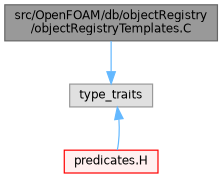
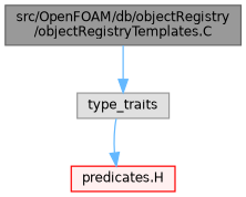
  digraph {
    node [fontname=Helvetica fontsize=10 shape=box style=filled]
    edge [color=steelblue1 fontname=Helvetica fontsize=10 labelfontname=Helvetica labelfontsize=10 style=solid]
    n1 [color=gray40 fillcolor=grey60 fontcolor=black height=0.2 label="src/OpenFOAM/db/objectRegistry\l/objectRegistryTemplates.C" width=0.4]
    n2 [color=grey60 fillcolor="#E0E0E0" height=0.2 label=type_traits width=0.4]
    n3 [color=red fillcolor="#FFF0F0" height=0.2 label="predicates.H" width=0.4]
    n1 -> n2
-   n3 -> n2
+   n2 -> n3
  }
